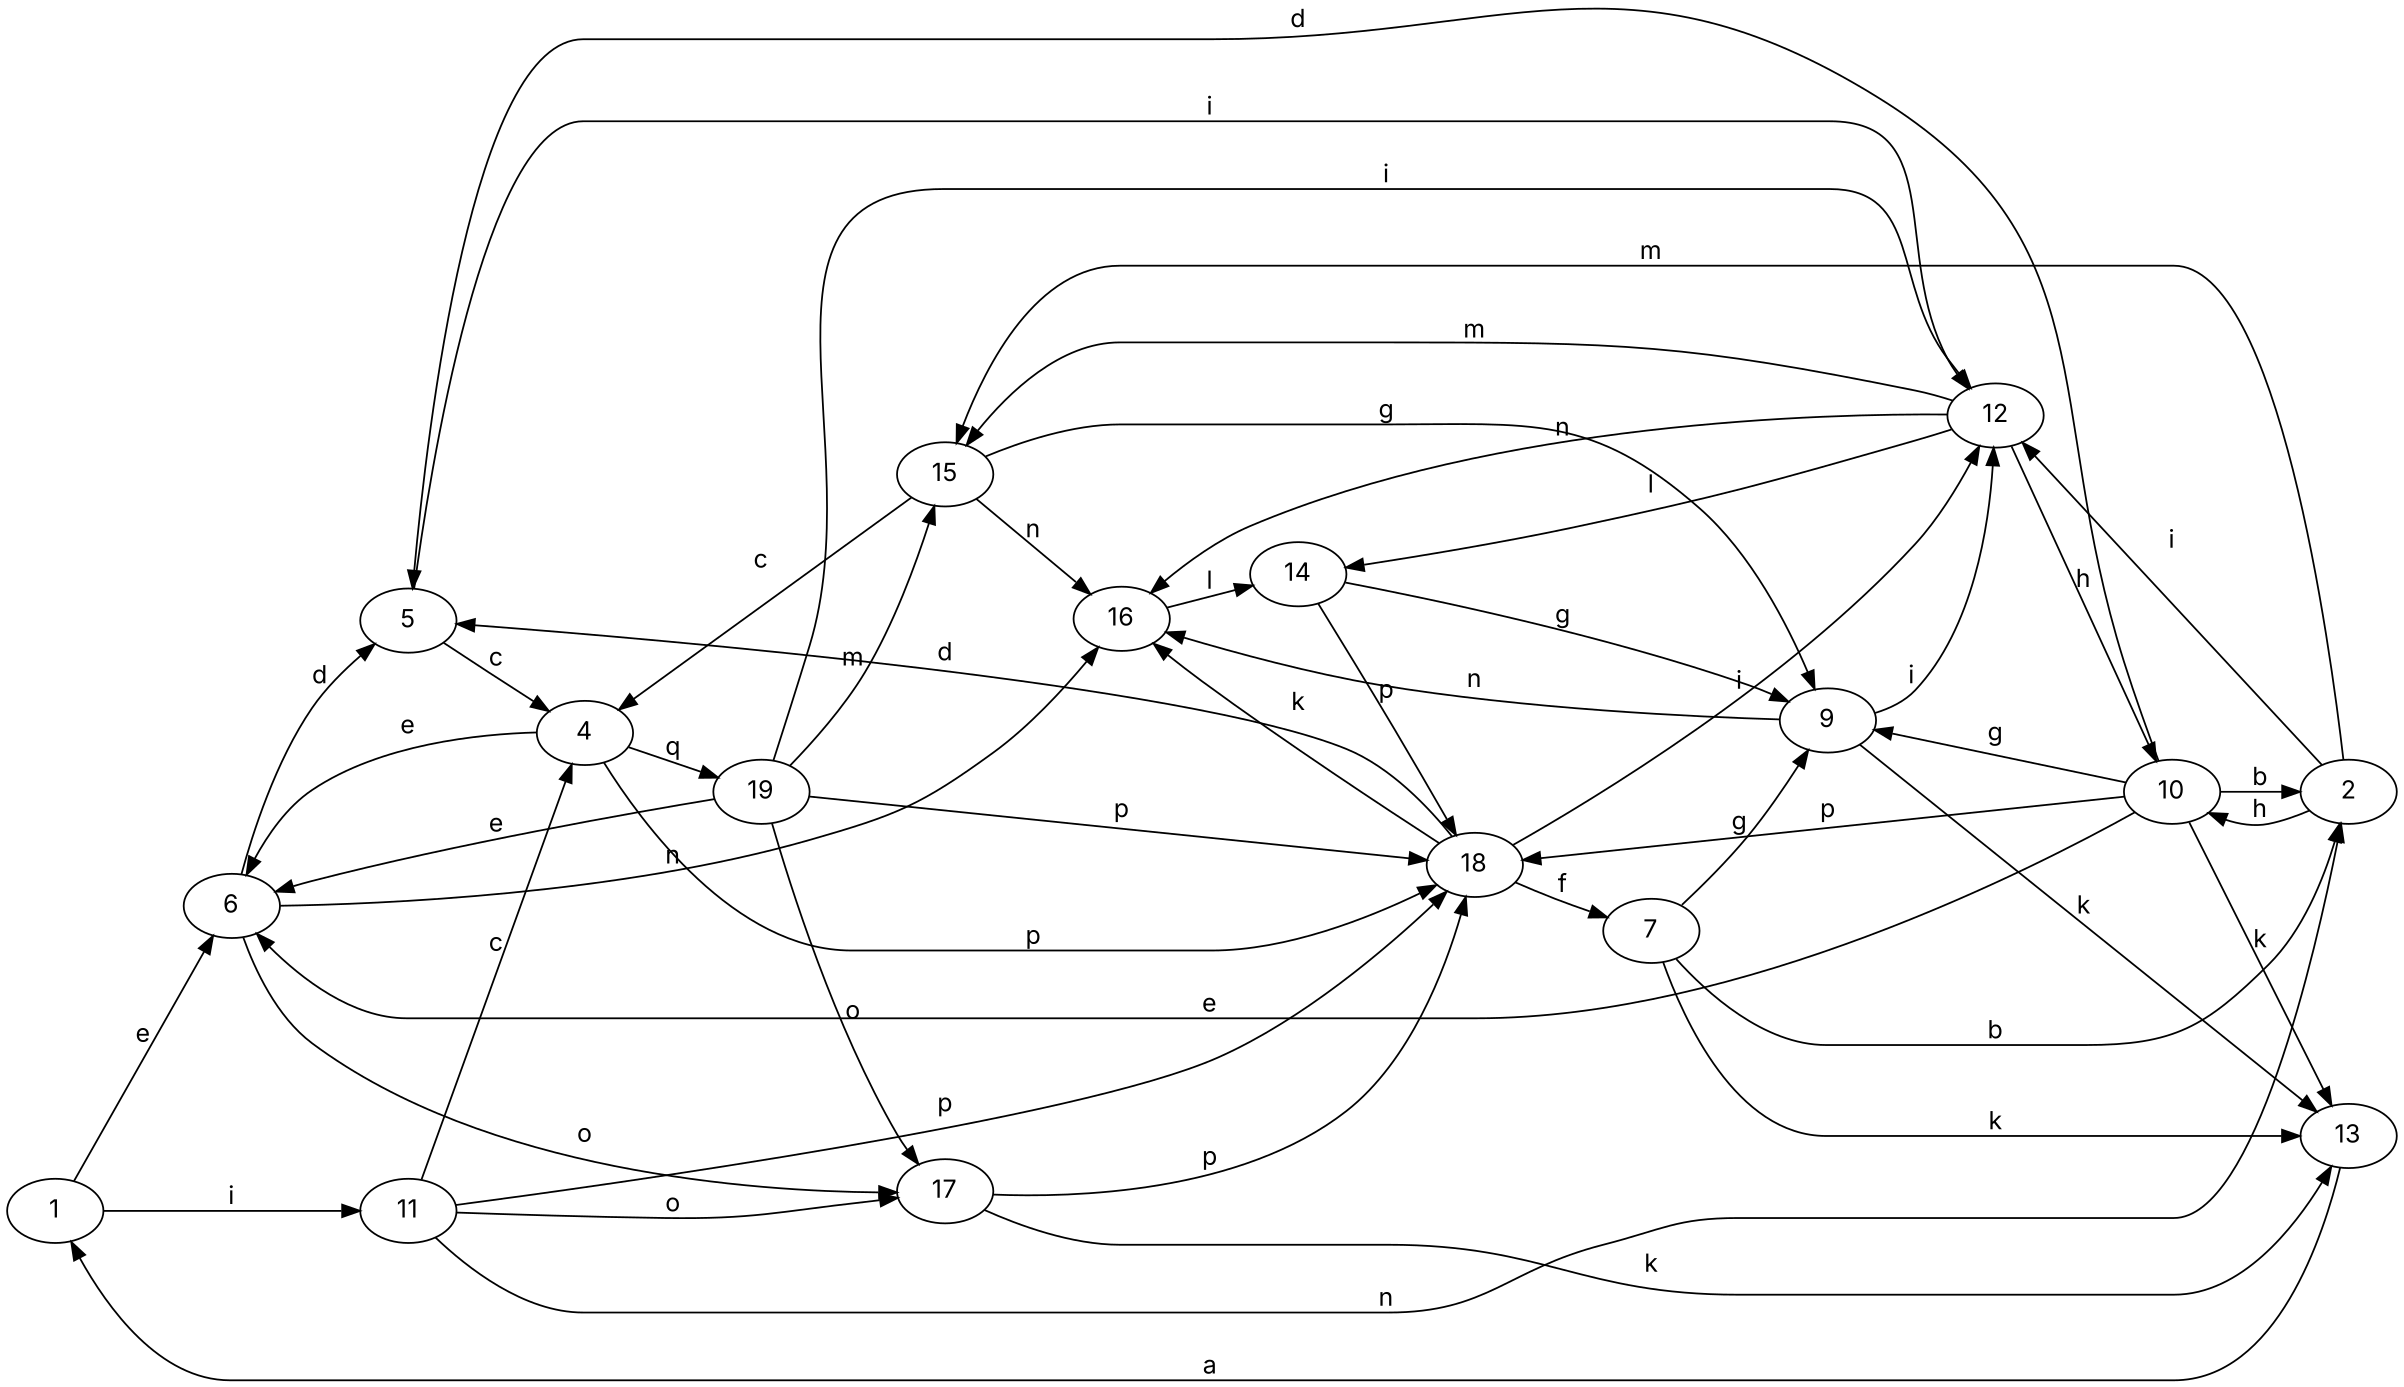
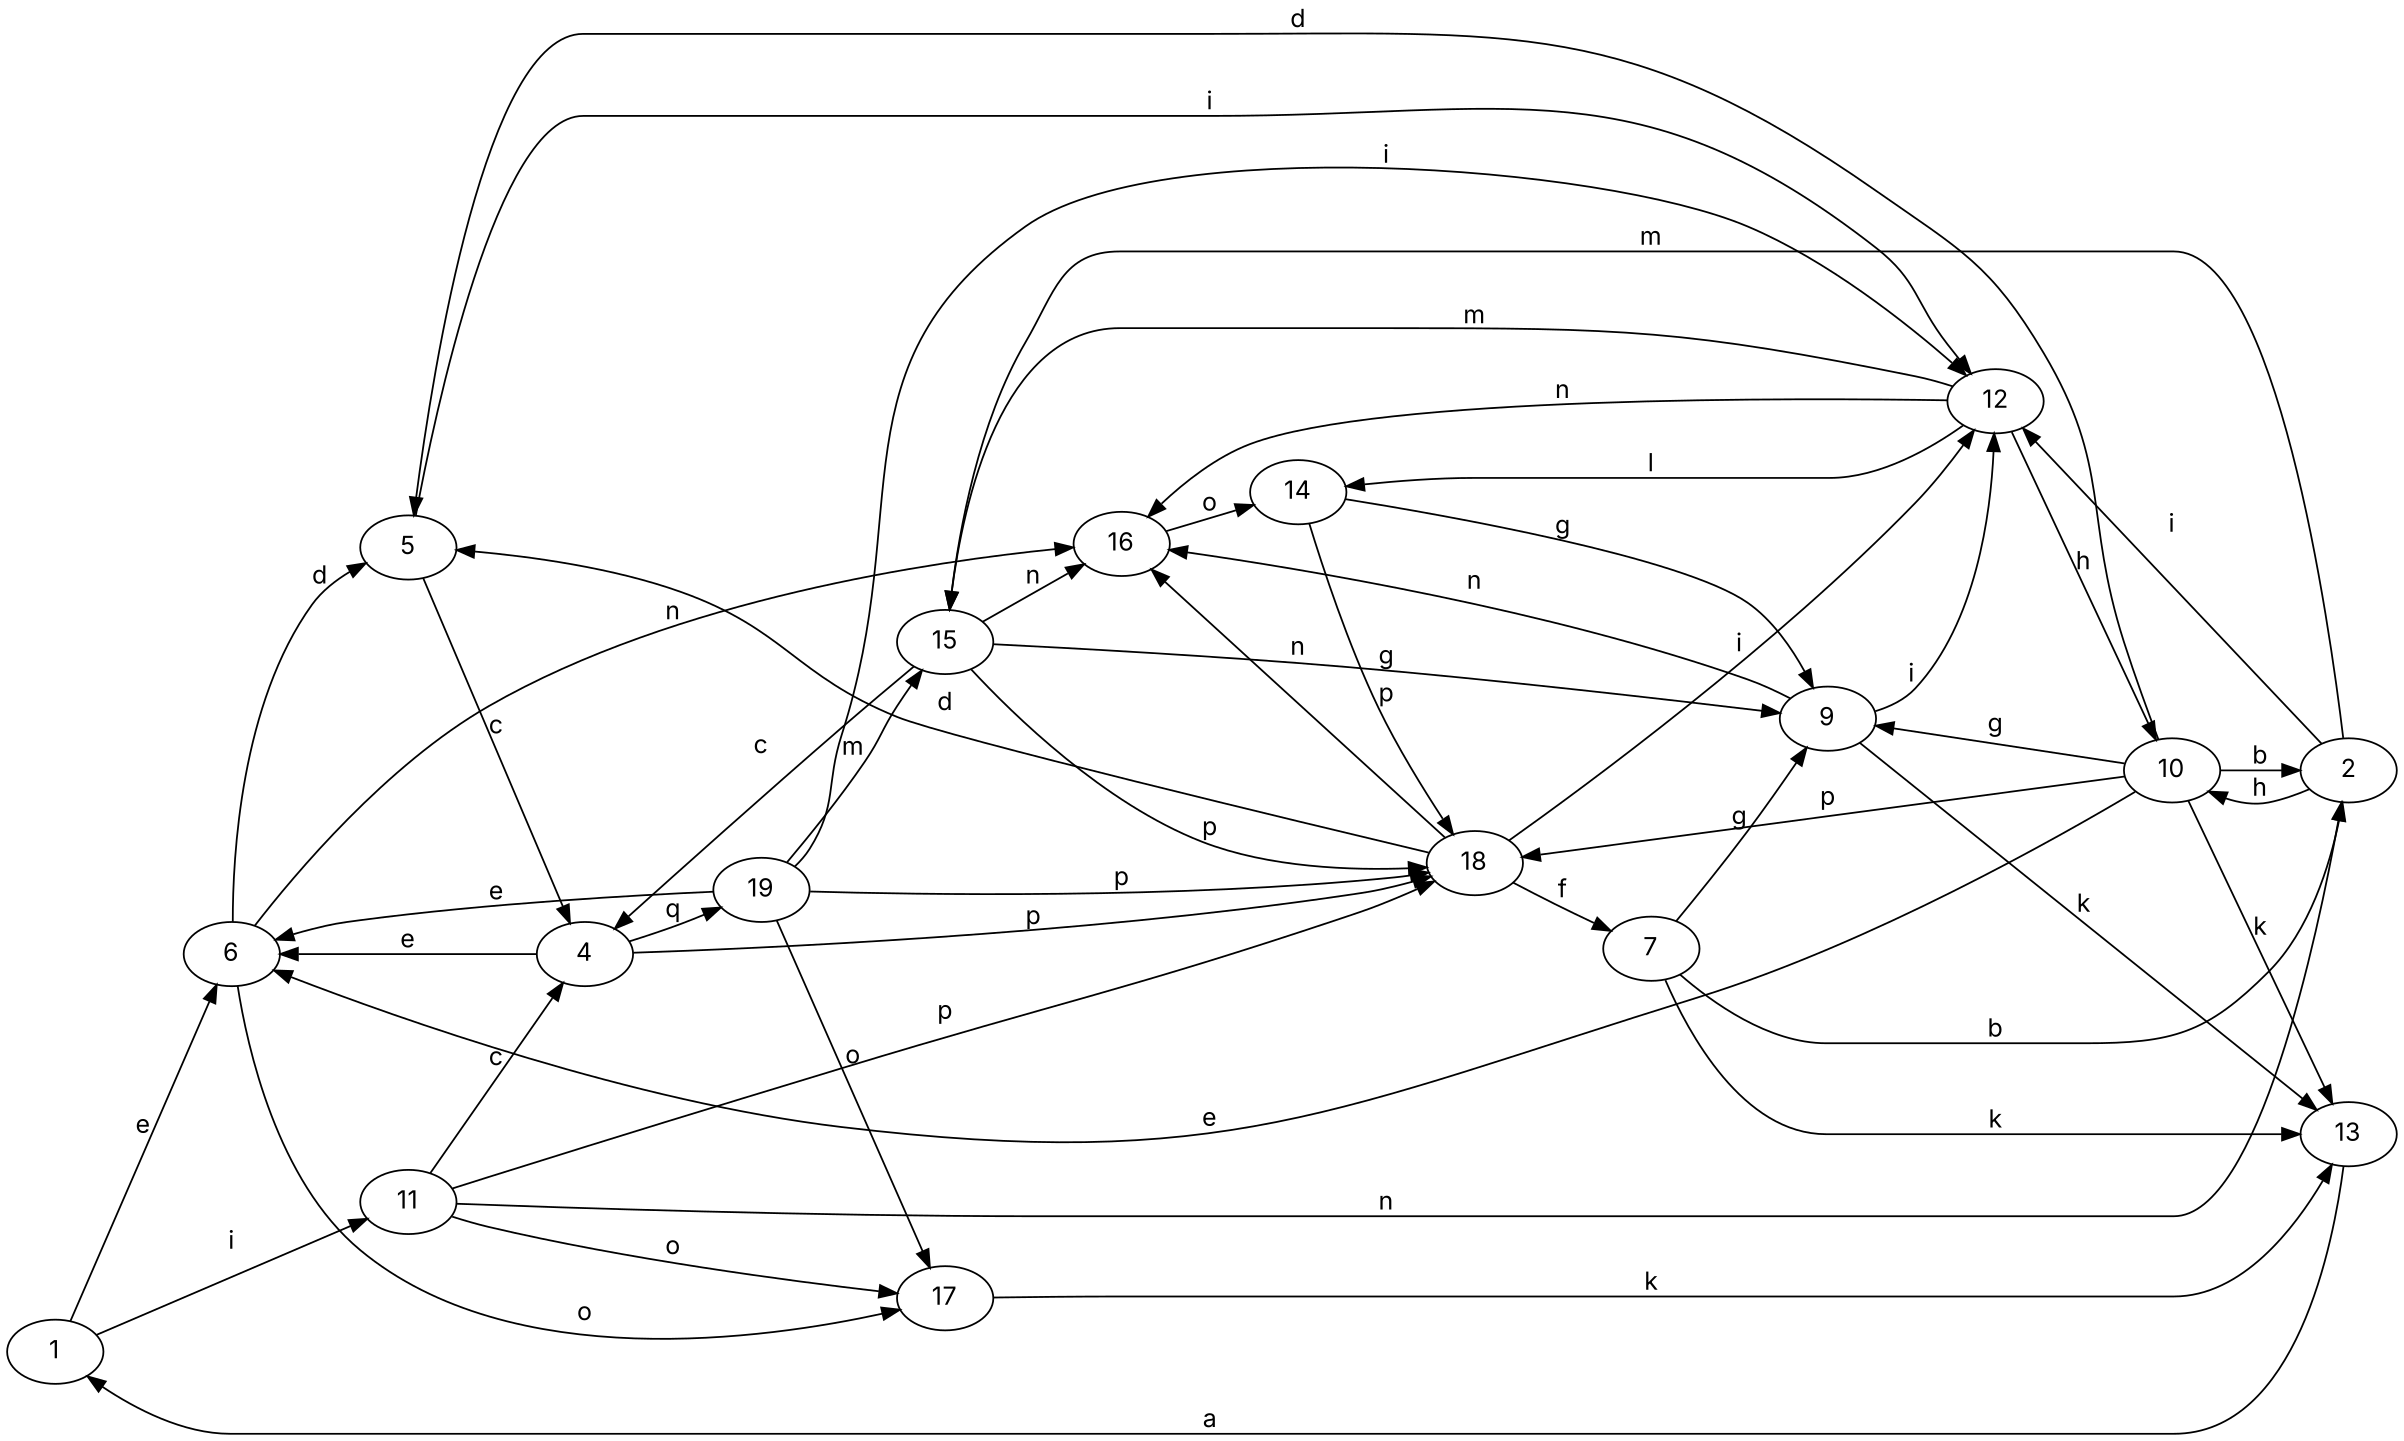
  strict digraph {
    fontname=Inter
    rankdir=LR
    node [fontname=Inter]
    edge [fontname=Inter]
    1
    6
    11
    5
    16
    17
    14
    18
    9
    2
    4
    10
    12
    15
    13
    19
    7
    1 -> 6 [label=e]
    1 -> 11 [label=i]
    6 -> 5 [label=d]
    6 -> 16 [label=n]
    6 -> 17 [label=o]
    11 -> 17 [label=o]
    11 -> 18 [label=p]
    11 -> 2 [label=n]
    11 -> 4 [label=c]
    5 -> 4 [label=c]
    5 -> 12 [label=i]
-   16 -> 14 [label=l]
+   16 -> 14 [label=o]
    17 -> 13 [label=k]
    14 -> 18 [label=p]
    14 -> 9 [label=g]
    18 -> 5 [label=d]
-   18 -> 16 [label=k]
+   18 -> 16 [label=n]
    18 -> 12 [label=i]
    18 -> 7 [label=f]
    9 -> 16 [label=n]
    9 -> 12 [label=i]
    9 -> 13 [label=k]
    2 -> 10 [label=h]
    2 -> 12 [label=i]
    2 -> 15 [label=m]
    4 -> 6 [label=e]
    4 -> 18 [label=p]
    4 -> 19 [label=q]
    10 -> 6 [label=e]
    10 -> 5 [label=d]
    10 -> 18 [label=p]
    10 -> 9 [label=g]
    10 -> 2 [label=b]
    10 -> 13 [label=k]
    12 -> 16 [label=n]
    12 -> 14 [label=l]
    12 -> 10 [label=h]
    12 -> 15 [label=m]
    15 -> 16 [label=n]
-   17 -> 18 [label=p]
+   15 -> 18 [label=p]
    15 -> 9 [label=g]
    15 -> 4 [label=c]
    13 -> 1 [label=a]
    19 -> 6 [label=e]
    19 -> 17 [label=o]
    19 -> 18 [label=p]
    19 -> 12 [label=i]
    19 -> 15 [label=m]
    7 -> 9 [label=g]
    7 -> 2 [label=b]
    7 -> 13 [label=k]
  }
